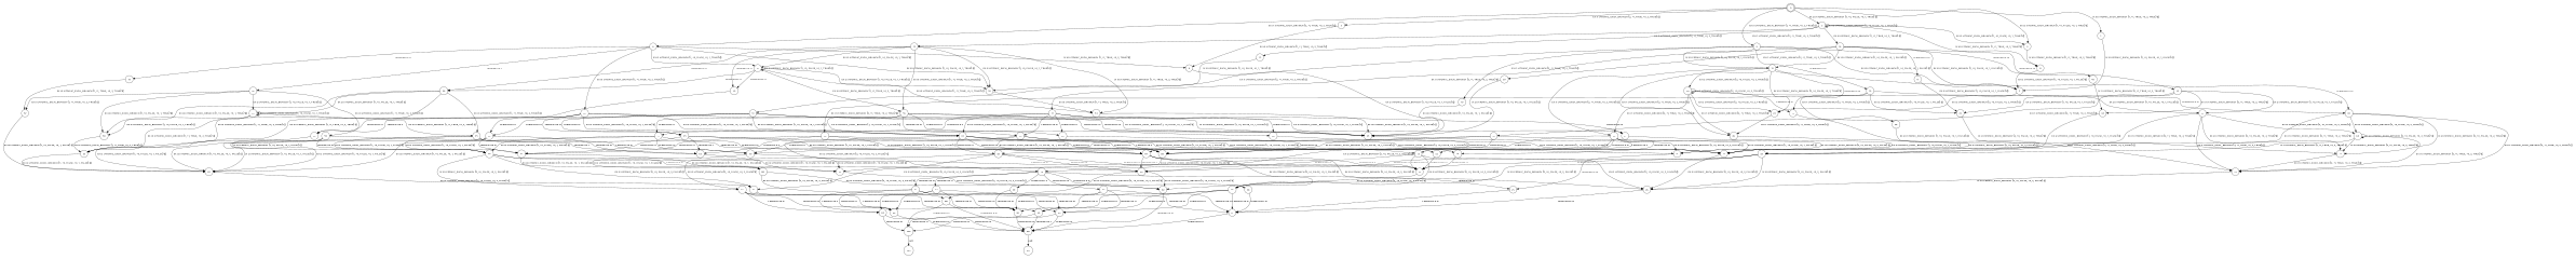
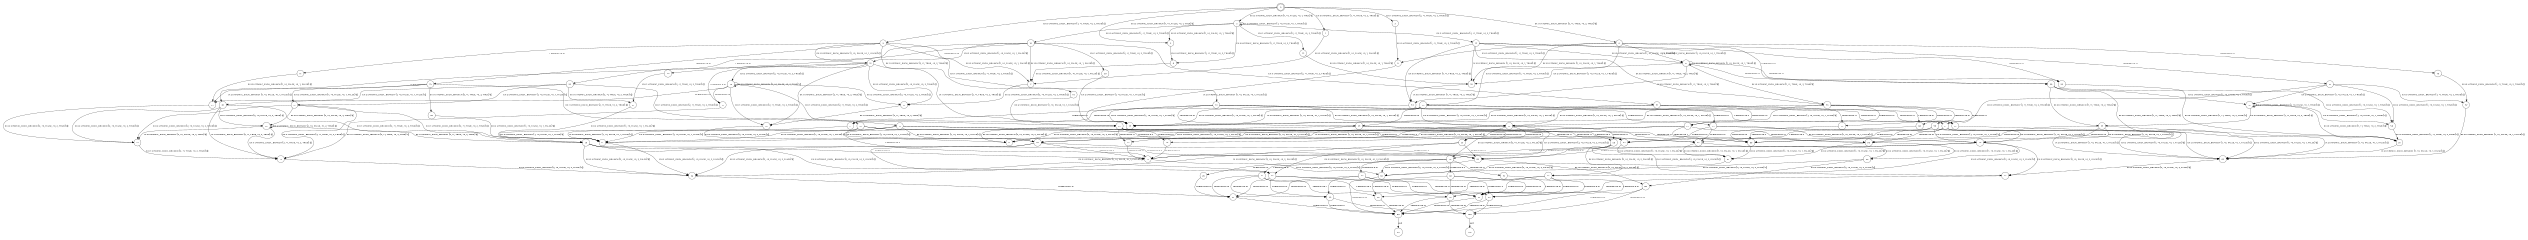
  digraph {
    fontname="Fira Sans"
    node [fontname="Fira Sans" shape=circle]
    edge [fontname="Fira Sans"]
    0 [peripheries=2]
    1
    2
    3
    4
    5
    6
    7
    8
    9
    10
    11
    12
    13
    14
    15
    16
    17
    18
    19
    20
    21
    22
    23
    24
    25
    26
    27
    28
    29
    30
    31
    32
    33
    34
    35
    36
    37
    38
    39
    40
    41
    42
    43
    44
    45
    46
    47
    48
    49
    50
    51
    52
    53
    54
    55
    56
    57
    58
    59
    60
    61
    62
    63
    64
    65
    66
    67
    68
    69
    70
    71
    72
    73
    74
-   75
    76
    77
    78
    79
    80
    81
    82
    83
    84
    85
    86
    87
    88
    89
    90
    91
    92
    93
    94
    95
    96
    97
    98
    99
    n101 [label=120]
    101
    n103 [label=502]
    0 -> 1 [label="EX !0 !ATOMIC_EXCH_BRANCH (1, +1, TRUE, +0, 2, TRUE) !{}"]
    0 -> 2 [label="EX !2 !ATOMIC_EXCH_BRANCH (1, +0, FALSE, +0, 1, TRUE) !{}"]
    0 -> 3 [label="EX !1 !ATOMIC_EXCH_BRANCH (2, +1, TRUE, +0, 2, TRUE) !{}"]
    0 -> 4 [label="EX !0 !ATOMIC_EXCH_BRANCH (1, +1, TRUE, +0, 2, TRUE) !{}"]
    0 -> 5 [label="EX !2 !ATOMIC_EXCH_BRANCH (1, +0, FALSE, +0, 1, TRUE) !{}"]
    0 -> 6 [label="EX !1 !ATOMIC_EXCH_BRANCH (2, +1, TRUE, +0, 2, TRUE) !{}"]
    1 -> 7 [label="EX !2 !ATOMIC_EXCH_BRANCH (1, +0, FALSE, +0, 1, FALSE) !{}"]
    2 -> 8 [label="EX !0 !ATOMIC_EXCH_BRANCH (1, +1, TRUE, +0, 2, TRUE) !{}"]
    3 -> 9 [label="EX !0 !ATOMIC_EXCH_BRANCH (1, +1, TRUE, +0, 2, TRUE) !{}"]
    4 -> 7 [label="EX !2 !ATOMIC_EXCH_BRANCH (1, +0, FALSE, +0, 1, FALSE) !{}"]
    4 -> 10 [label="EX !1 !ATOMIC_EXCH_BRANCH (2, +1, TRUE, +0, 2, TRUE) !{}"]
    4 -> 11 [label="TERMINATE !0"]
    4 -> 12 [label="EX !2 !ATOMIC_EXCH_BRANCH (1, +0, FALSE, +0, 1, FALSE) !{}"]
    4 -> 13 [label="EX !1 !ATOMIC_EXCH_BRANCH (2, +1, TRUE, +0, 2, TRUE) !{}"]
    4 -> 14 [label="TERMINATE !0"]
    5 -> 2 [label="EX !2 !ATOMIC_EXCH_BRANCH (1, +0, FALSE, +0, 1, TRUE) !{}"]
    5 -> 5 [label="EX !2 !ATOMIC_EXCH_BRANCH (1, +0, FALSE, +0, 1, TRUE) !{}"]
    5 -> 8 [label="EX !0 !ATOMIC_EXCH_BRANCH (1, +1, TRUE, +0, 2, TRUE) !{}"]
    5 -> 15 [label="EX !1 !ATOMIC_EXCH_BRANCH (2, +1, TRUE, +0, 2, TRUE) !{}"]
    5 -> 16 [label="EX !0 !ATOMIC_EXCH_BRANCH (1, +1, TRUE, +0, 2, TRUE) !{}"]
    5 -> 17 [label="EX !1 !ATOMIC_EXCH_BRANCH (2, +1, TRUE, +0, 2, TRUE) !{}"]
    6 -> 9 [label="EX !0 !ATOMIC_EXCH_BRANCH (1, +1, TRUE, +0, 2, TRUE) !{}"]
    6 -> 18 [label="EX !2 !ATOMIC_EXCH_BRANCH (1, +0, FALSE, +0, 1, TRUE) !{}"]
    6 -> 19 [label="TERMINATE !1"]
    6 -> 20 [label="EX !0 !ATOMIC_EXCH_BRANCH (1, +1, TRUE, +0, 2, TRUE) !{}"]
    6 -> 21 [label="EX !2 !ATOMIC_EXCH_BRANCH (1, +0, FALSE, +0, 1, TRUE) !{}"]
    6 -> 22 [label="TERMINATE !1"]
    7 -> 23 [label="EX !2 !ATOMIC_EXCH_BRANCH (2, +0, FALSE, +0, 2, TRUE) !{}"]
    8 -> 7 [label="EX !2 !ATOMIC_EXCH_BRANCH (1, +0, FALSE, +0, 1, FALSE) !{}"]
    9 -> 24 [label="EX !2 !ATOMIC_EXCH_BRANCH (1, +0, FALSE, +0, 1, FALSE) !{}"]
    10 -> 24 [label="EX !2 !ATOMIC_EXCH_BRANCH (1, +0, FALSE, +0, 1, FALSE) !{}"]
    11 -> 25 [label="EX !2 !ATOMIC_EXCH_BRANCH (1, +0, FALSE, +0, 1, FALSE) !{}"]
    12 -> 23 [label="EX !2 !ATOMIC_EXCH_BRANCH (2, +0, FALSE, +0, 2, TRUE) !{}"]
    12 -> 26 [label="EX !1 !ATOMIC_EXCH_BRANCH (2, +1, TRUE, +0, 2, TRUE) !{}"]
    12 -> 27 [label="TERMINATE !0"]
    12 -> 28 [label="EX !2 !ATOMIC_EXCH_BRANCH (2, +0, FALSE, +0, 2, TRUE) !{}"]
    12 -> 29 [label="EX !1 !ATOMIC_EXCH_BRANCH (2, +1, TRUE, +0, 2, TRUE) !{}"]
    12 -> 30 [label="TERMINATE !0"]
    13 -> 24 [label="EX !2 !ATOMIC_EXCH_BRANCH (1, +0, FALSE, +0, 1, FALSE) !{}"]
    13 -> 31 [label="TERMINATE !0"]
    13 -> 32 [label="TERMINATE !1"]
    13 -> 33 [label="EX !2 !ATOMIC_EXCH_BRANCH (1, +0, FALSE, +0, 1, FALSE) !{}"]
    13 -> 34 [label="TERMINATE !0"]
    13 -> 35 [label="TERMINATE !1"]
    14 -> 25 [label="EX !2 !ATOMIC_EXCH_BRANCH (1, +0, FALSE, +0, 1, FALSE) !{}"]
    14 -> 36 [label="EX !1 !ATOMIC_EXCH_BRANCH (2, +1, TRUE, +0, 2, TRUE) !{}"]
    14 -> 37 [label="EX !2 !ATOMIC_EXCH_BRANCH (1, +0, FALSE, +0, 1, FALSE) !{}"]
    14 -> 38 [label="EX !1 !ATOMIC_EXCH_BRANCH (2, +1, TRUE, +0, 2, TRUE) !{}"]
    15 -> 18 [label="EX !2 !ATOMIC_EXCH_BRANCH (1, +0, FALSE, +0, 1, TRUE) !{}"]
    16 -> 7 [label="EX !2 !ATOMIC_EXCH_BRANCH (1, +0, FALSE, +0, 1, FALSE) !{}"]
    16 -> 12 [label="EX !2 !ATOMIC_EXCH_BRANCH (1, +0, FALSE, +0, 1, FALSE) !{}"]
    16 -> 39 [label="EX !1 !ATOMIC_EXCH_BRANCH (2, +1, TRUE, +0, 2, TRUE) !{}"]
    16 -> 40 [label="TERMINATE !0"]
    16 -> 41 [label="EX !1 !ATOMIC_EXCH_BRANCH (2, +1, TRUE, +0, 2, TRUE) !{}"]
    16 -> 42 [label="TERMINATE !0"]
    17 -> 18 [label="EX !2 !ATOMIC_EXCH_BRANCH (1, +0, FALSE, +0, 1, TRUE) !{}"]
    17 -> 21 [label="EX !2 !ATOMIC_EXCH_BRANCH (1, +0, FALSE, +0, 1, TRUE) !{}"]
    17 -> 43 [label="EX !0 !ATOMIC_EXCH_BRANCH (1, +1, TRUE, +0, 2, TRUE) !{}"]
    17 -> 44 [label="TERMINATE !1"]
    17 -> 45 [label="EX !0 !ATOMIC_EXCH_BRANCH (1, +1, TRUE, +0, 2, TRUE) !{}"]
    17 -> 46 [label="TERMINATE !1"]
    18 -> 43 [label="EX !0 !ATOMIC_EXCH_BRANCH (1, +1, TRUE, +0, 2, TRUE) !{}"]
    19 -> 47 [label="EX !0 !ATOMIC_EXCH_BRANCH (1, +1, TRUE, +0, 2, TRUE) !{}"]
    20 -> 24 [label="EX !2 !ATOMIC_EXCH_BRANCH (1, +0, FALSE, +0, 1, FALSE) !{}"]
    20 -> 31 [label="TERMINATE !0"]
    20 -> 32 [label="TERMINATE !1"]
    20 -> 33 [label="EX !2 !ATOMIC_EXCH_BRANCH (1, +0, FALSE, +0, 1, FALSE) !{}"]
    20 -> 34 [label="TERMINATE !0"]
    20 -> 35 [label="TERMINATE !1"]
    21 -> 18 [label="EX !2 !ATOMIC_EXCH_BRANCH (1, +0, FALSE, +0, 1, TRUE) !{}"]
    21 -> 21 [label="EX !2 !ATOMIC_EXCH_BRANCH (1, +0, FALSE, +0, 1, TRUE) !{}"]
    21 -> 43 [label="EX !0 !ATOMIC_EXCH_BRANCH (1, +1, TRUE, +0, 2, TRUE) !{}"]
    21 -> 44 [label="TERMINATE !1"]
    21 -> 45 [label="EX !0 !ATOMIC_EXCH_BRANCH (1, +1, TRUE, +0, 2, TRUE) !{}"]
    21 -> 46 [label="TERMINATE !1"]
    22 -> 47 [label="EX !0 !ATOMIC_EXCH_BRANCH (1, +1, TRUE, +0, 2, TRUE) !{}"]
    22 -> 48 [label="EX !2 !ATOMIC_EXCH_BRANCH (1, +0, FALSE, +0, 1, TRUE) !{}"]
    22 -> 49 [label="EX !0 !ATOMIC_EXCH_BRANCH (1, +1, TRUE, +0, 2, TRUE) !{}"]
    22 -> 50 [label="EX !2 !ATOMIC_EXCH_BRANCH (1, +0, FALSE, +0, 1, TRUE) !{}"]
    23 -> 26 [label="EX !1 !ATOMIC_EXCH_BRANCH (2, +1, TRUE, +0, 2, TRUE) !{}"]
    24 -> 51 [label="EX !2 !ATOMIC_EXCH_BRANCH (2, +0, FALSE, +0, 2, FALSE) !{}"]
    25 -> 52 [label="EX !2 !ATOMIC_EXCH_BRANCH (2, +0, FALSE, +0, 2, TRUE) !{}"]
    26 -> 51 [label="EX !2 !ATOMIC_EXCH_BRANCH (2, +0, FALSE, +0, 2, FALSE) !{}"]
    27 -> 53 [label="EX !1 !ATOMIC_EXCH_BRANCH (2, +1, TRUE, +0, 2, TRUE) !{}"]
    28 -> 23 [label="EX !2 !ATOMIC_EXCH_BRANCH (2, +0, FALSE, +0, 2, TRUE) !{}"]
    28 -> 26 [label="EX !1 !ATOMIC_EXCH_BRANCH (2, +1, TRUE, +0, 2, TRUE) !{}"]
    28 -> 27 [label="TERMINATE !0"]
    28 -> 28 [label="EX !2 !ATOMIC_EXCH_BRANCH (2, +0, FALSE, +0, 2, TRUE) !{}"]
    28 -> 29 [label="EX !1 !ATOMIC_EXCH_BRANCH (2, +1, TRUE, +0, 2, TRUE) !{}"]
    28 -> 30 [label="TERMINATE !0"]
    29 -> 51 [label="EX !2 !ATOMIC_EXCH_BRANCH (2, +0, FALSE, +0, 2, FALSE) !{}"]
    29 -> 54 [label="TERMINATE !0"]
    29 -> 55 [label="TERMINATE !1"]
    29 -> 56 [label="EX !2 !ATOMIC_EXCH_BRANCH (2, +0, FALSE, +0, 2, FALSE) !{}"]
    29 -> 57 [label="TERMINATE !0"]
    29 -> 58 [label="TERMINATE !1"]
    30 -> 52 [label="EX !2 !ATOMIC_EXCH_BRANCH (2, +0, FALSE, +0, 2, TRUE) !{}"]
    30 -> 53 [label="EX !1 !ATOMIC_EXCH_BRANCH (2, +1, TRUE, +0, 2, TRUE) !{}"]
    30 -> 59 [label="EX !1 !ATOMIC_EXCH_BRANCH (2, +1, TRUE, +0, 2, TRUE) !{}"]
    30 -> 60 [label="EX !2 !ATOMIC_EXCH_BRANCH (2, +0, FALSE, +0, 2, TRUE) !{}"]
    31 -> 61 [label="EX !2 !ATOMIC_EXCH_BRANCH (1, +0, FALSE, +0, 1, FALSE) !{}"]
    32 -> 62 [label="EX !2 !ATOMIC_EXCH_BRANCH (1, +0, FALSE, +0, 1, FALSE) !{}"]
    33 -> 51 [label="EX !2 !ATOMIC_EXCH_BRANCH (2, +0, FALSE, +0, 2, FALSE) !{}"]
    33 -> 54 [label="TERMINATE !0"]
    33 -> 55 [label="TERMINATE !1"]
    33 -> 56 [label="EX !2 !ATOMIC_EXCH_BRANCH (2, +0, FALSE, +0, 2, FALSE) !{}"]
    33 -> 57 [label="TERMINATE !0"]
    33 -> 58 [label="TERMINATE !1"]
    34 -> 61 [label="EX !2 !ATOMIC_EXCH_BRANCH (1, +0, FALSE, +0, 1, FALSE) !{}"]
    34 -> 63 [label="TERMINATE !1"]
    34 -> 64 [label="EX !2 !ATOMIC_EXCH_BRANCH (1, +0, FALSE, +0, 1, FALSE) !{}"]
    34 -> 65 [label="TERMINATE !1"]
    35 -> 62 [label="EX !2 !ATOMIC_EXCH_BRANCH (1, +0, FALSE, +0, 1, FALSE) !{}"]
    35 -> 63 [label="TERMINATE !0"]
    35 -> 65 [label="TERMINATE !0"]
    35 -> 66 [label="EX !2 !ATOMIC_EXCH_BRANCH (1, +0, FALSE, +0, 1, FALSE) !{}"]
    36 -> 61 [label="EX !2 !ATOMIC_EXCH_BRANCH (1, +0, FALSE, +0, 1, FALSE) !{}"]
    37 -> 52 [label="EX !2 !ATOMIC_EXCH_BRANCH (2, +0, FALSE, +0, 2, TRUE) !{}"]
    37 -> 53 [label="EX !1 !ATOMIC_EXCH_BRANCH (2, +1, TRUE, +0, 2, TRUE) !{}"]
    37 -> 59 [label="EX !1 !ATOMIC_EXCH_BRANCH (2, +1, TRUE, +0, 2, TRUE) !{}"]
    37 -> 60 [label="EX !2 !ATOMIC_EXCH_BRANCH (2, +0, FALSE, +0, 2, TRUE) !{}"]
    38 -> 61 [label="EX !2 !ATOMIC_EXCH_BRANCH (1, +0, FALSE, +0, 1, FALSE) !{}"]
    38 -> 63 [label="TERMINATE !1"]
    38 -> 64 [label="EX !2 !ATOMIC_EXCH_BRANCH (1, +0, FALSE, +0, 1, FALSE) !{}"]
    38 -> 65 [label="TERMINATE !1"]
    39 -> 24 [label="EX !2 !ATOMIC_EXCH_BRANCH (1, +0, FALSE, +0, 1, FALSE) !{}"]
    40 -> 67 [label="EX !1 !ATOMIC_EXCH_BRANCH (2, +1, TRUE, +0, 2, TRUE) !{}"]
    41 -> 24 [label="EX !2 !ATOMIC_EXCH_BRANCH (1, +0, FALSE, +0, 1, FALSE) !{}"]
    41 -> 33 [label="EX !2 !ATOMIC_EXCH_BRANCH (1, +0, FALSE, +0, 1, FALSE) !{}"]
    41 -> 68 [label="TERMINATE !0"]
    41 -> 69 [label="TERMINATE !1"]
    41 -> 70 [label="TERMINATE !0"]
-   41 -> 71 [label="TERMINATE !1"]
+   43 -> 71 [label="TERMINATE !1"]
    42 -> 25 [label="EX !2 !ATOMIC_EXCH_BRANCH (1, +0, FALSE, +0, 1, FALSE) !{}"]
    42 -> 37 [label="EX !2 !ATOMIC_EXCH_BRANCH (1, +0, FALSE, +0, 1, FALSE) !{}"]
    42 -> 67 [label="EX !1 !ATOMIC_EXCH_BRANCH (2, +1, TRUE, +0, 2, TRUE) !{}"]
    42 -> 72 [label="EX !1 !ATOMIC_EXCH_BRANCH (2, +1, TRUE, +0, 2, TRUE) !{}"]
    43 -> 24 [label="EX !2 !ATOMIC_EXCH_BRANCH (1, +0, FALSE, +0, 1, FALSE) !{}"]
    44 -> 73 [label="EX !0 !ATOMIC_EXCH_BRANCH (1, +1, TRUE, +0, 2, TRUE) !{}"]
    45 -> 24 [label="EX !2 !ATOMIC_EXCH_BRANCH (1, +0, FALSE, +0, 1, FALSE) !{}"]
    45 -> 33 [label="EX !2 !ATOMIC_EXCH_BRANCH (1, +0, FALSE, +0, 1, FALSE) !{}"]
    45 -> 68 [label="TERMINATE !0"]
    45 -> 69 [label="TERMINATE !1"]
    45 -> 70 [label="TERMINATE !0"]
    45 -> 71 [label="TERMINATE !1"]
    46 -> 48 [label="EX !2 !ATOMIC_EXCH_BRANCH (1, +0, FALSE, +0, 1, TRUE) !{}"]
    46 -> 50 [label="EX !2 !ATOMIC_EXCH_BRANCH (1, +0, FALSE, +0, 1, TRUE) !{}"]
    46 -> 73 [label="EX !0 !ATOMIC_EXCH_BRANCH (1, +1, TRUE, +0, 2, TRUE) !{}"]
    46 -> 74 [label="EX !0 !ATOMIC_EXCH_BRANCH (1, +1, TRUE, +0, 2, TRUE) !{}"]
    47 -> 62 [label="EX !2 !ATOMIC_EXCH_BRANCH (1, +0, FALSE, +0, 1, FALSE) !{}"]
    48 -> 73 [label="EX !0 !ATOMIC_EXCH_BRANCH (1, +1, TRUE, +0, 2, TRUE) !{}"]
    49 -> 62 [label="EX !2 !ATOMIC_EXCH_BRANCH (1, +0, FALSE, +0, 1, FALSE) !{}"]
    49 -> 63 [label="TERMINATE !1"]
    49 -> 65 [label="TERMINATE !0"]
    49 -> 66 [label="EX !2 !ATOMIC_EXCH_BRANCH (1, +0, FALSE, +0, 1, FALSE) !{}"]
    50 -> 48 [label="EX !2 !ATOMIC_EXCH_BRANCH (1, +0, FALSE, +0, 1, TRUE) !{}"]
    50 -> 50 [label="EX !2 !ATOMIC_EXCH_BRANCH (1, +0, FALSE, +0, 1, TRUE) !{}"]
    50 -> 73 [label="EX !0 !ATOMIC_EXCH_BRANCH (1, +1, TRUE, +0, 2, TRUE) !{}"]
    50 -> 74 [label="EX !0 !ATOMIC_EXCH_BRANCH (1, +1, TRUE, +0, 2, TRUE) !{}"]
-   51 -> 75 [label="TERMINATE !0"]
    52 -> 53 [label="EX !1 !ATOMIC_EXCH_BRANCH (2, +1, TRUE, +0, 2, TRUE) !{}"]
    53 -> 76 [label="EX !2 !ATOMIC_EXCH_BRANCH (2, +0, FALSE, +0, 2, FALSE) !{}"]
    54 -> 77 [label="TERMINATE !1"]
    55 -> 77 [label="TERMINATE !0"]
-   56 -> 75 [label="TERMINATE !0"]
    56 -> 78 [label="TERMINATE !2"]
    56 -> 79 [label="TERMINATE !1"]
    56 -> 80 [label="TERMINATE !0"]
    56 -> 81 [label="TERMINATE !2"]
    56 -> 82 [label="TERMINATE !1"]
    57 -> 76 [label="EX !2 !ATOMIC_EXCH_BRANCH (2, +0, FALSE, +0, 2, FALSE) !{}"]
-   57 -> 77 [label="TERMINATE !1"]
+   72 -> 77 [label="TERMINATE !1"]
    57 -> 83 [label="TERMINATE !1"]
    57 -> 84 [label="EX !2 !ATOMIC_EXCH_BRANCH (2, +0, FALSE, +0, 2, FALSE) !{}"]
    58 -> 77 [label="TERMINATE !0"]
    58 -> 83 [label="TERMINATE !0"]
    58 -> 85 [label="EX !2 !ATOMIC_EXCH_BRANCH (2, +0, FALSE, +0, 2, FALSE) !{}"]
    58 -> 86 [label="EX !2 !ATOMIC_EXCH_BRANCH (2, +0, FALSE, +0, 2, FALSE) !{}"]
    59 -> 76 [label="EX !2 !ATOMIC_EXCH_BRANCH (2, +0, FALSE, +0, 2, FALSE) !{}"]
    59 -> 77 [label="TERMINATE !1"]
    59 -> 83 [label="TERMINATE !1"]
    59 -> 84 [label="EX !2 !ATOMIC_EXCH_BRANCH (2, +0, FALSE, +0, 2, FALSE) !{}"]
    60 -> 52 [label="EX !2 !ATOMIC_EXCH_BRANCH (2, +0, FALSE, +0, 2, TRUE) !{}"]
    60 -> 53 [label="EX !1 !ATOMIC_EXCH_BRANCH (2, +1, TRUE, +0, 2, TRUE) !{}"]
    60 -> 59 [label="EX !1 !ATOMIC_EXCH_BRANCH (2, +1, TRUE, +0, 2, TRUE) !{}"]
    60 -> 60 [label="EX !2 !ATOMIC_EXCH_BRANCH (2, +0, FALSE, +0, 2, TRUE) !{}"]
    61 -> 76 [label="EX !2 !ATOMIC_EXCH_BRANCH (2, +0, FALSE, +0, 2, FALSE) !{}"]
    62 -> 85 [label="EX !2 !ATOMIC_EXCH_BRANCH (2, +0, FALSE, +0, 2, FALSE) !{}"]
    63 -> 87 [label="EX !2 !ATOMIC_EXCH_BRANCH (1, +0, FALSE, +0, 1, FALSE) !{}"]
    64 -> 76 [label="EX !2 !ATOMIC_EXCH_BRANCH (2, +0, FALSE, +0, 2, FALSE) !{}"]
    64 -> 77 [label="TERMINATE !1"]
    64 -> 83 [label="TERMINATE !1"]
    64 -> 84 [label="EX !2 !ATOMIC_EXCH_BRANCH (2, +0, FALSE, +0, 2, FALSE) !{}"]
    65 -> 87 [label="EX !2 !ATOMIC_EXCH_BRANCH (1, +0, FALSE, +0, 1, FALSE) !{}"]
    65 -> 88 [label="EX !2 !ATOMIC_EXCH_BRANCH (1, +0, FALSE, +0, 1, FALSE) !{}"]
    66 -> 77 [label="TERMINATE !0"]
    66 -> 83 [label="TERMINATE !0"]
    66 -> 85 [label="EX !2 !ATOMIC_EXCH_BRANCH (2, +0, FALSE, +0, 2, FALSE) !{}"]
    66 -> 86 [label="EX !2 !ATOMIC_EXCH_BRANCH (2, +0, FALSE, +0, 2, FALSE) !{}"]
    67 -> 61 [label="EX !2 !ATOMIC_EXCH_BRANCH (1, +0, FALSE, +0, 1, FALSE) !{}"]
    68 -> 89 [label="TERMINATE !1"]
    69 -> 89 [label="TERMINATE !0"]
    70 -> 61 [label="EX !2 !ATOMIC_EXCH_BRANCH (1, +0, FALSE, +0, 1, FALSE) !{}"]
    70 -> 64 [label="EX !2 !ATOMIC_EXCH_BRANCH (1, +0, FALSE, +0, 1, FALSE) !{}"]
    70 -> 89 [label="TERMINATE !1"]
    70 -> 90 [label="TERMINATE !1"]
    71 -> 62 [label="EX !2 !ATOMIC_EXCH_BRANCH (1, +0, FALSE, +0, 1, FALSE) !{}"]
    71 -> 66 [label="EX !2 !ATOMIC_EXCH_BRANCH (1, +0, FALSE, +0, 1, FALSE) !{}"]
    71 -> 89 [label="TERMINATE !0"]
    71 -> 90 [label="TERMINATE !0"]
    72 -> 61 [label="EX !2 !ATOMIC_EXCH_BRANCH (1, +0, FALSE, +0, 1, FALSE) !{}"]
    72 -> 64 [label="EX !2 !ATOMIC_EXCH_BRANCH (1, +0, FALSE, +0, 1, FALSE) !{}"]
    72 -> 89 [label="TERMINATE !1"]
    72 -> 90 [label="TERMINATE !1"]
    73 -> 62 [label="EX !2 !ATOMIC_EXCH_BRANCH (1, +0, FALSE, +0, 1, FALSE) !{}"]
    74 -> 62 [label="EX !2 !ATOMIC_EXCH_BRANCH (1, +0, FALSE, +0, 1, FALSE) !{}"]
    74 -> 66 [label="EX !2 !ATOMIC_EXCH_BRANCH (1, +0, FALSE, +0, 1, FALSE) !{}"]
    74 -> 89 [label="TERMINATE !0"]
    74 -> 90 [label="TERMINATE !0"]
-   75 -> 91 [label="TERMINATE !2"]
    76 -> 91 [label="TERMINATE !2"]
    77 -> 92 [label="EX !2 !ATOMIC_EXCH_BRANCH (2, +0, FALSE, +0, 2, FALSE) !{}"]
    78 -> 91 [label="TERMINATE !0"]
    79 -> 93 [label="TERMINATE !0"]
    80 -> 91 [label="TERMINATE !2"]
    80 -> 93 [label="TERMINATE !1"]
    80 -> 94 [label="TERMINATE !2"]
    80 -> 95 [label="TERMINATE !1"]
    81 -> 91 [label="TERMINATE !0"]
    81 -> 94 [label="TERMINATE !0"]
    81 -> 96 [label="TERMINATE !1"]
    81 -> 97 [label="TERMINATE !1"]
    82 -> 93 [label="TERMINATE !0"]
    82 -> 95 [label="TERMINATE !0"]
    82 -> 96 [label="TERMINATE !2"]
    82 -> 97 [label="TERMINATE !2"]
    83 -> 92 [label="EX !2 !ATOMIC_EXCH_BRANCH (2, +0, FALSE, +0, 2, FALSE) !{}"]
    83 -> 98 [label="EX !2 !ATOMIC_EXCH_BRANCH (2, +0, FALSE, +0, 2, FALSE) !{}"]
    84 -> 91 [label="TERMINATE !2"]
    84 -> 93 [label="TERMINATE !1"]
    84 -> 94 [label="TERMINATE !2"]
    84 -> 95 [label="TERMINATE !1"]
    85 -> 93 [label="TERMINATE !0"]
    86 -> 93 [label="TERMINATE !0"]
    86 -> 95 [label="TERMINATE !0"]
    86 -> 96 [label="TERMINATE !2"]
    86 -> 97 [label="TERMINATE !2"]
    87 -> 92 [label="EX !2 !ATOMIC_EXCH_BRANCH (2, +0, FALSE, +0, 2, FALSE) !{}"]
    88 -> 92 [label="EX !2 !ATOMIC_EXCH_BRANCH (2, +0, FALSE, +0, 2, FALSE) !{}"]
    88 -> 98 [label="EX !2 !ATOMIC_EXCH_BRANCH (2, +0, FALSE, +0, 2, FALSE) !{}"]
    89 -> 87 [label="EX !2 !ATOMIC_EXCH_BRANCH (1, +0, FALSE, +0, 1, FALSE) !{}"]
    90 -> 87 [label="EX !2 !ATOMIC_EXCH_BRANCH (1, +0, FALSE, +0, 1, FALSE) !{}"]
    90 -> 88 [label="EX !2 !ATOMIC_EXCH_BRANCH (1, +0, FALSE, +0, 1, FALSE) !{}"]
    91 -> 99 [label="TERMINATE !1"]
    92 -> 99 [label="TERMINATE !2"]
    93 -> 99 [label="TERMINATE !2"]
    94 -> 99 [label="TERMINATE !1"]
    94 -> n101 [label="TERMINATE !1"]
    95 -> 99 [label="TERMINATE !2"]
    95 -> n101 [label="TERMINATE !2"]
    96 -> 99 [label="TERMINATE !0"]
    97 -> 99 [label="TERMINATE !0"]
    97 -> n101 [label="TERMINATE !0"]
    98 -> 99 [label="TERMINATE !2"]
    98 -> n101 [label="TERMINATE !2"]
    99 -> 101 [label=exit]
    n101 -> n103 [label=exit]
  }
